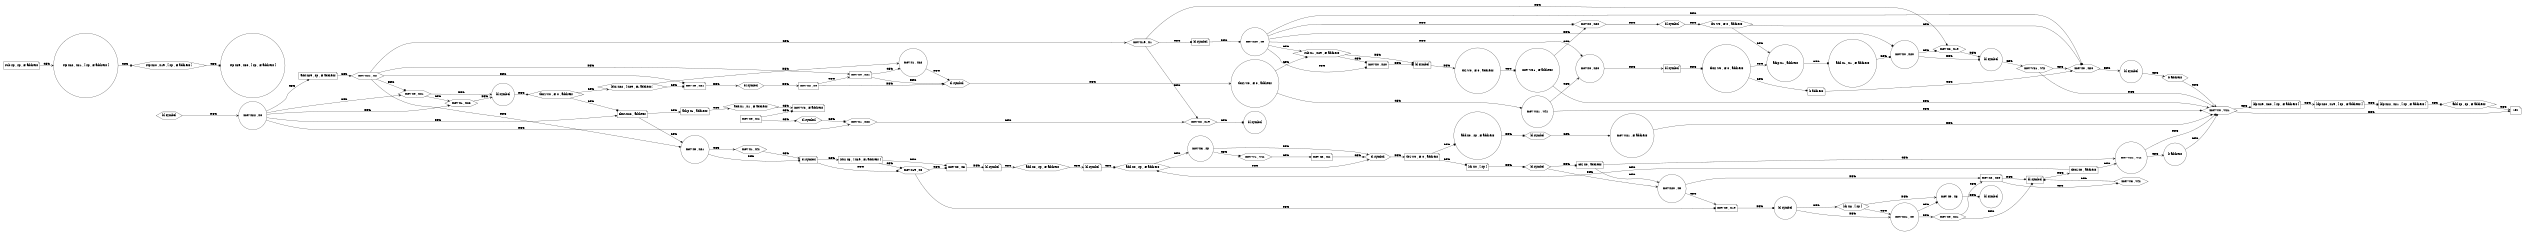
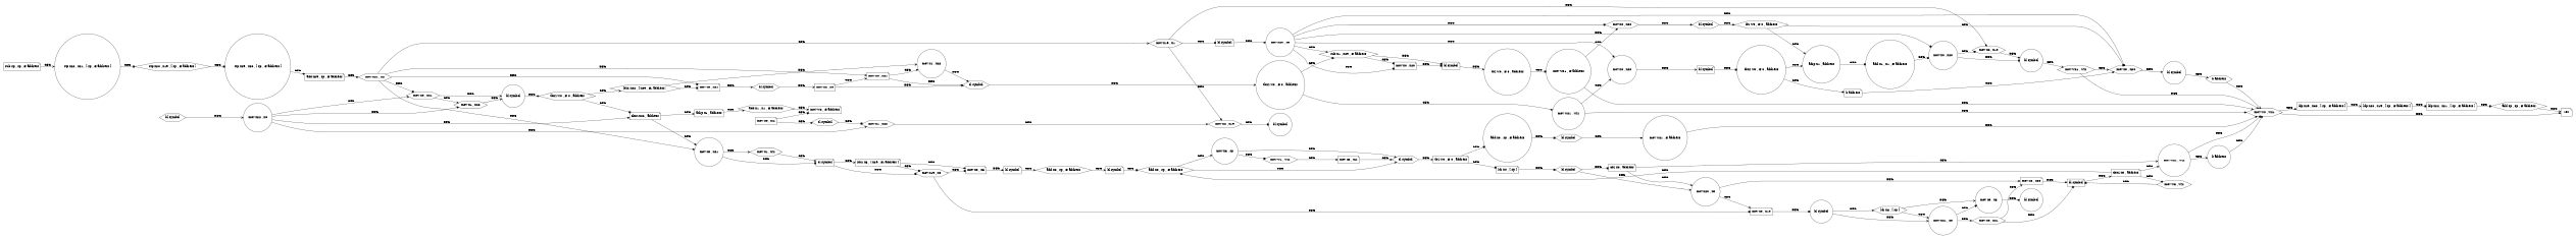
  digraph {
    rankdir=LR
    node [shape=hexagon]
    edge [arrowhead=vee]
    n1 [label="sub sp , sp , # address" shape=note]
    n2 [label="stp x22 , x21 , [ sp , # address ]" shape=circle]
    n3 [label="stp x20 , x19 , [ sp , # address ]"]
    n4 [label="stp x29 , x30 , [ sp , # address ]" shape=circle]
    n5 [label="add x29 , sp , # address" shape=note]
    n6 [label="mov x21 , x2"]
    n7 [label="mov x19 , x1"]
    n8 [label="mov x0 , x21"]
    n9 [label="mov x0 , x21" shape=circle]
    n10 [label="mov x0 , x21" shape=note]
    n11 [label="mov x0 , x21" shape=note]
    n12 [label="bl symbol" shape=note]
    n13 [label="mov x2 , x19"]
    n14 [label="mov x2 , x19"]
    n15 [label="mov x1 , x22"]
    n16 [label="bl symbol" shape=circle]
    n17 [label="mov x1 , xzr"]
    n18 [label="bl symbol" shape=note]
    n19 [label="bl symbol"]
    n20 [label="mov x1 , x22" shape=circle]
    n21 [label="bl symbol"]
    n22 [label="mov x20 , x0" shape=circle]
    n23 [label="bl symbol" shape=circle]
    n24 [label="bl symbol" shape=circle]
    n25 [label="sub x1 , x29 , # address"]
    n26 [label="mov x0 , x20"]
    n27 [label="mov x0 , x20"]
    n28 [label="mov x0 , x20" shape=circle]
    n29 [label="mov x0 , x20" shape=note]
    n30 [label="mov x0 , x20" shape=circle]
    n31 [label="bl symbol" shape=note]
    n32 [label="bl symbol"]
    n33 [label="bl symbol" shape=circle]
    n34 [label="bl symbol" shape=note]
    n35 [label="tbz w0 , # 0 , address" shape=circle]
    n36 [label="mov w21 , # address" shape=circle]
    n37 [label="mov w0 , w21"]
    n38 [label="ldp x29 , x30 , [ sp , # address ]" shape=note]
    n39 [label=ret shape=note]
    n40 [label="tbz w0 , # 0 , address"]
    n41 [label="adrp x1 , address" shape=circle]
    n42 [label="add x1 , x1 , # address" shape=circle]
    n43 [label="b address"]
    n44 [label="bl symbol"]
    n45 [label="mov x22 , x0" shape=circle]
    n46 [label="cbnz x22 , address" shape=note]
    n47 [label="mov x1 , x22"]
    n48 [label="adrp x1 , address" shape=note]
    n49 [label="tbnz w0 , # 0 , address"]
    n50 [label="ldur x22 , [ x29 , #- address ]"]
    n51 [label="add x1 , x1 , # address"]
    n52 [label="ldp x20 , x19 , [ sp , # address ]" shape=note]
    n53 [label="mov w21 , wzr"]
    n54 [label="mov w2 , # address" shape=note]
    n55 [label="ldur x8 , [ x29 , #- address ]" shape=note]
    n56 [label="mov x19 , x0"]
    n57 [label="mov x2 , x0" shape=note]
    n58 [label="tbnz w0 , # 0 , address" shape=circle]
    n59 [label="mov w21 , wzr" shape=circle]
    n60 [label="ldp x22 , x21 , [ sp , # address ]" shape=note]
    n61 [label="add sp , sp , # address"]
    n62 [label="mov x0 , xzr" shape=note]
    n63 [label="bl symbol"]
    n64 [label="mov x0 , x8" shape=note]
    n65 [label="mov x0 , x19" shape=note]
    n66 [label="bl symbol" shape=note]
    n67 [label="bl symbol" shape=circle]
    n68 [label="add x8 , sp , # address"]
    n69 [label="bl symbol" shape=note]
    n70 [label="add x0 , sp , # address"]
    n71 [label="mov x3 , sp" shape=circle]
    n72 [label="bl symbol"]
    n73 [label="mov w1 , wzr"]
    n74 [label="tbz w0 , # 0 , address" shape=note]
    n75 [label="tbnz w0 , # 0 , address" shape=circle]
    n76 [label="b address" shape=note]
    n77 [label="add x0 , sp , # address" shape=circle]
    n78 [label="bl symbol"]
    n79 [label="mov w21 , # address" shape=circle]
    n80 [label="ldr x0 , [ sp ]" shape=note]
    n81 [label="bl symbol"]
    n82 [label="cbz x0 , address" shape=note]
    n83 [label="mov x20 , x0" shape=circle]
    n84 [label="mov w21 , wzr" shape=circle]
    n85 [label="mov x2 , x20" shape=note]
    n86 [label="b address" shape=circle]
    n87 [label="bl symbol" shape=note]
    n88 [label="mov w3 , wzr"]
    n89 [label="ldr x8 , [ sp ]"]
    n90 [label="mov x21 , x0" shape=circle]
    n91 [label="mov x0 , x8" shape=circle]
    n92 [label="mov x0 , x21"]
    n93 [label="bl symbol" shape=circle]
    n94 [label="cbnz x0 , address" shape=note]
    n95 [label="mov x2 , xzr" shape=note]
    n1 -> n2 [label=CFG]
    n2 -> n3 [arrowhead=box label=CFG]
    n3 -> n4 [arrowhead=box label=CFG]
-   n45 -> n5 [arrowhead=diamond label=CFG]
+   n4 -> n5 [arrowhead=diamond label=CFG]
    n5 -> n6 [arrowhead=diamond label=CFG]
    n6 -> n7 [label=CFG]
    n6 -> n8 [arrowhead=box label=DFG]
    n6 -> n9 [arrowhead=diamond label=DFG]
    n6 -> n10 [arrowhead=box label=DFG]
    n6 -> n11 [label=DFG]
    n7 -> n12 [arrowhead=box label=CFG]
    n7 -> n13 [arrowhead=diamond label=DFG]
    n7 -> n14 [arrowhead=diamond label=DFG]
    n8 -> n15 [label=CFG]
    n8 -> n16 [label=DFG]
    n9 -> n17 [label=CFG]
    n9 -> n18 [arrowhead=box label=DFG]
    n10 -> n19 [label=DFG]
    n11 -> n20 [arrowhead=diamond label=CFG]
    n11 -> n21 [arrowhead=diamond label=DFG]
    n12 -> n22 [arrowhead=diamond label=DFG]
    n13 -> n23 [arrowhead=diamond label=DFG]
    n14 -> n24 [arrowhead=box label=CFG]
    n15 -> n16 [label=DFG]
    n16 -> n49 [arrowhead=diamond label=DFG]
    n17 -> n18 [label=CFG]
    n18 -> n55 [label=CFG]
    n18 -> n56 [arrowhead=box label=DFG]
    n19 -> n57 [label=DFG]
    n20 -> n21 [arrowhead=diamond label=DFG]
    n21 -> n58 [label=DFG]
    n22 -> n25 [label=CFG]
    n22 -> n26 [arrowhead=box label=DFG]
    n22 -> n27 [arrowhead=box label=DFG]
    n22 -> n28 [arrowhead=box label=DFG]
    n22 -> n29 [arrowhead=box label=DFG]
    n22 -> n30 [arrowhead=diamond label=DFG]
    n23 -> n53 [label=CFG]
    n25 -> n29 [arrowhead=box label=CFG]
    n25 -> n31 [arrowhead=box label=DFG]
    n26 -> n32 [arrowhead=diamond label=DFG]
    n27 -> n33 [label=DFG]
    n28 -> n13 [arrowhead=box label=CFG]
    n28 -> n23 [arrowhead=box label=DFG]
    n29 -> n31 [arrowhead=box label=DFG]
    n30 -> n34 [label=DFG]
    n31 -> n35 [label=DFG]
    n32 -> n40 [arrowhead=diamond label=DFG]
    n33 -> n43 [label=CFG]
    n34 -> n75 [arrowhead=box label=DFG]
    n35 -> n36 [arrowhead=box label=CFG]
    n36 -> n26 [arrowhead=diamond label=CFG]
    n36 -> n37 [label=DFG]
    n37 -> n38 [arrowhead=diamond label=CFG]
    n37 -> n39 [arrowhead=diamond label=DFG]
    n38 -> n52 [label=CFG]
    n40 -> n27 [arrowhead=box label=CFG]
    n40 -> n41 [label=CFG]
    n41 -> n42 [arrowhead=box label=CFG]
    n42 -> n28 [arrowhead=box label=CFG]
    n43 -> n37 [label=CFG]
    n44 -> n45 [label=DFG]
    n45 -> n8 [label=CFG]
    n45 -> n15 [arrowhead=diamond label=DFG]
    n45 -> n46 [arrowhead=diamond label=DFG]
    n45 -> n47 [label=DFG]
    n46 -> n9 [arrowhead=diamond label=CFG]
    n46 -> n48 [label=CFG]
    n47 -> n14 [label=CFG]
    n48 -> n51 [label=CFG]
    n49 -> n46 [arrowhead=box label=CFG]
    n49 -> n50 [label=CFG]
    n50 -> n10 [arrowhead=box label=CFG]
    n50 -> n20 [label=DFG]
    n51 -> n54 [label=CFG]
    n52 -> n60 [arrowhead=box label=CFG]
    n53 -> n27 [label=CFG]
    n53 -> n37 [label=DFG]
    n55 -> n56 [arrowhead=box label=CFG]
    n55 -> n64 [arrowhead=diamond label=DFG]
    n56 -> n64 [arrowhead=box label=CFG]
    n56 -> n65 [arrowhead=box label=DFG]
    n57 -> n11 [label=CFG]
    n57 -> n21 [label=DFG]
    n58 -> n25 [arrowhead=box label=CFG]
    n58 -> n59 [arrowhead=diamond label=CFG]
    n59 -> n30 [label=CFG]
    n59 -> n37 [arrowhead=diamond label=DFG]
    n60 -> n61 [arrowhead=box label=CFG]
    n61 -> n39 [label=CFG]
    n62 -> n54 [arrowhead=box label=CFG]
    n62 -> n63 [arrowhead=diamond label=CFG]
    n63 -> n47 [arrowhead=box label=CFG]
    n64 -> n66 [arrowhead=diamond label=DFG]
    n65 -> n67 [arrowhead=box label=DFG]
    n66 -> n68 [label=CFG]
    n67 -> n89 [label=CFG]
    n67 -> n90 [label=DFG]
    n68 -> n69 [label=CFG]
    n69 -> n70 [arrowhead=box label=CFG]
    n70 -> n71 [label=CFG]
    n70 -> n72 [label=DFG]
    n71 -> n72 [label=DFG]
-   n71 -> n73 [arrowhead=box label=CFG]
+   n71 -> n73 [arrowhead=box label=DFG]
    n72 -> n74 [label=DFG]
    n73 -> n95 [arrowhead=diamond label=CFG]
    n74 -> n77 [arrowhead=box label=CFG]
    n74 -> n80 [arrowhead=box label=CFG]
    n75 -> n41 [label=CFG]
    n75 -> n76 [arrowhead=diamond label=CFG]
    n76 -> n27 [arrowhead=diamond label=CFG]
    n77 -> n78 [arrowhead=box label=DFG]
    n78 -> n79 [arrowhead=diamond label=CFG]
    n79 -> n37 [arrowhead=diamond label=DFG]
    n80 -> n81 [arrowhead=box label=DFG]
    n81 -> n82 [arrowhead=box label=DFG]
    n81 -> n83 [label=DFG]
    n82 -> n83 [label=CFG]
    n82 -> n84 [label=CFG]
    n83 -> n65 [label=CFG]
    n83 -> n85 [arrowhead=diamond label=DFG]
    n84 -> n37 [arrowhead=box label=DFG]
    n84 -> n86 [label=CFG]
    n85 -> n87 [arrowhead=diamond label=DFG]
-   n85 -> n88 [arrowhead=diamond label=CFG]
+   n94 -> n88 [arrowhead=diamond label=CFG]
    n86 -> n37 [arrowhead=box label=CFG]
    n87 -> n94 [label=DFG]
    n88 -> n87 [arrowhead=box label=CFG]
    n89 -> n90 [label=CFG]
    n89 -> n91 [label=DFG]
    n90 -> n91 [arrowhead=box label=CFG]
    n90 -> n92 [label=DFG]
    n91 -> n93 [arrowhead=diamond label=DFG]
    n92 -> n85 [label=CFG]
    n92 -> n87 [arrowhead=box label=DFG]
    n94 -> n70 [arrowhead=diamond label=CFG]
    n94 -> n84 [label=CFG]
    n95 -> n72 [arrowhead=diamond label=CFG]
  }
